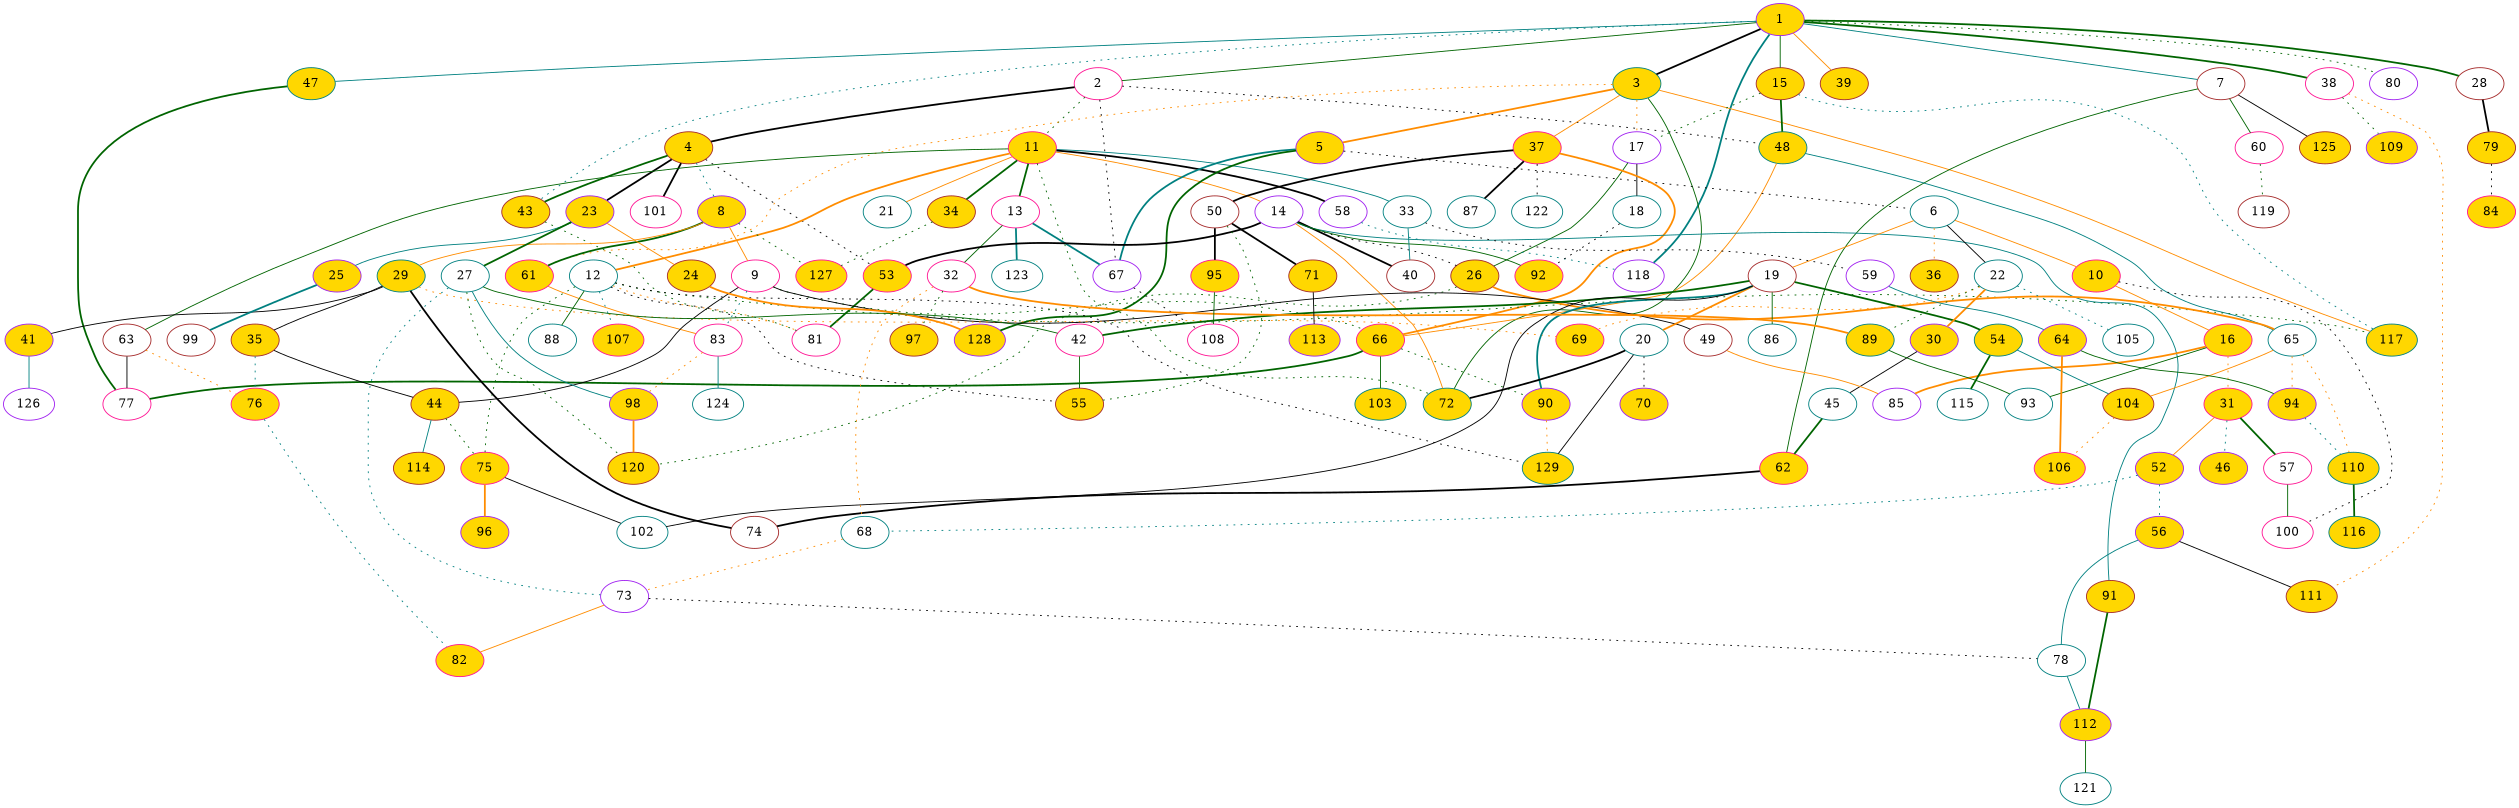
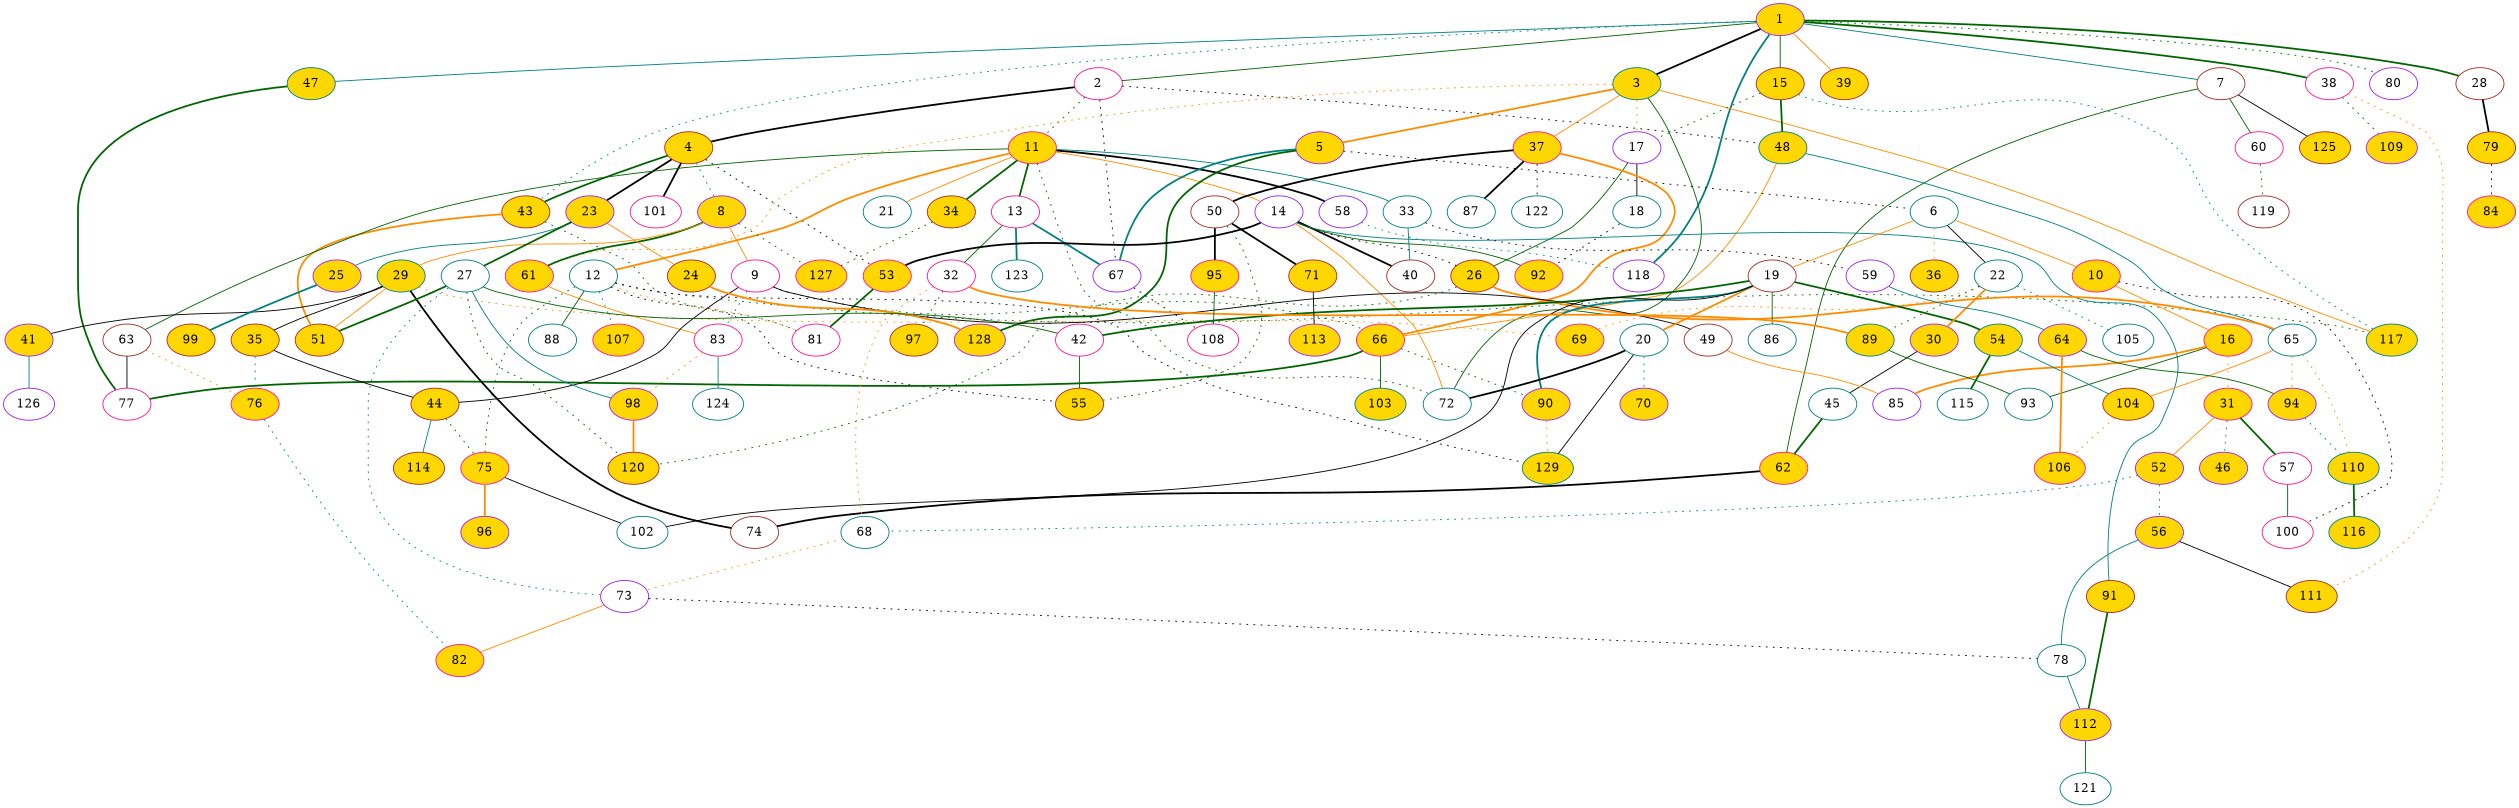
  graph {
    node [color=teal fillcolor=gold style=filled]
    edge [color=darkgreen style=solid]
    1 [color=purple]
    2 [color=deeppink fillcolor=white]
    3
    7 [color=brown fillcolor=white]
    15 [color=brown]
    28 [color=brown fillcolor=white]
    38 [color=deeppink fillcolor=white]
    39 [color=brown]
    43 [color=brown]
    47
    80 [color=purple fillcolor=white]
    118 [color=purple fillcolor=white]
    4 [color=brown]
    11 [color=deeppink]
    48
    67 [color=purple fillcolor=white]
    5 [color=purple]
    17 [color=purple fillcolor=white]
    37 [color=deeppink]
    61 [color=deeppink]
-   72
+   72 [fillcolor=white]
    117
    60 [color=deeppink fillcolor=white]
    62 [color=deeppink]
    125 [color=brown]
    79 [color=brown]
    109 [color=purple]
    111 [color=brown]
    81 [color=deeppink fillcolor=white]
+   51 [color=brown]
    77 [color=deeppink fillcolor=white]
    8 [color=purple]
    23 [color=purple]
    53 [color=deeppink]
    101 [color=deeppink fillcolor=white]
    12 [fillcolor=white]
    13 [color=deeppink fillcolor=white]
    14 [color=purple fillcolor=white]
    21 [fillcolor=white]
    33 [fillcolor=white]
    34 [color=brown]
    58 [color=purple fillcolor=white]
    63 [color=brown fillcolor=white]
    66 [color=deeppink]
    65 [fillcolor=white]
    108 [color=deeppink fillcolor=white]
    6 [fillcolor=white]
    128 [color=purple]
    26 [color=brown]
    18 [fillcolor=white]
    50 [color=brown fillcolor=white]
    87 [fillcolor=white]
    122 [fillcolor=white]
    83 [color=deeppink fillcolor=white]
    9 [color=deeppink fillcolor=white]
    29
    127 [color=deeppink]
    24 [color=brown]
    25 [color=purple]
    27 [fillcolor=white]
    10 [color=deeppink]
    19 [color=brown fillcolor=white]
    22 [fillcolor=white]
    36 [color=brown]
    16 [color=deeppink]
    100 [color=deeppink fillcolor=white]
    54
    20 [fillcolor=white]
    42 [color=deeppink fillcolor=white]
    86 [fillcolor=white]
    90 [color=purple]
    102 [fillcolor=white]
    30 [color=purple]
    69 [color=deeppink]
    89
    105 [fillcolor=white]
    119 [color=brown fillcolor=white]
    74 [color=brown fillcolor=white]
    44 [color=brown]
    49 [color=brown fillcolor=white]
    35 [color=brown]
    41 [color=purple]
    75 [color=deeppink]
    114 [color=brown]
    85 [color=purple fillcolor=white]
    103
    98 [color=purple]
    124 [fillcolor=white]
    31 [color=deeppink]
    93 [fillcolor=white]
    55 [color=brown]
    88 [fillcolor=white]
    107 [color=deeppink]
    129
    32 [color=deeppink fillcolor=white]
    123 [fillcolor=white]
    40 [color=brown fillcolor=white]
    91 [color=brown]
    92 [color=deeppink]
    59 [color=purple fillcolor=white]
    76 [color=deeppink]
    96 [color=purple]
    68 [fillcolor=white]
    97 [color=brown]
    120 [color=brown]
    112 [color=purple]
    46 [color=purple]
    52 [color=purple]
    57 [color=deeppink fillcolor=white]
    104 [color=brown]
    115 [fillcolor=white]
    70 [color=purple]
    45 [fillcolor=white]
-   99 [color=brown fillcolor=white]
+   99 [color=brown]
    73 [color=purple fillcolor=white]
    94 [color=purple]
    110
    78 [fillcolor=white]
    82 [color=deeppink]
    84 [color=deeppink]
    126 [color=purple fillcolor=white]
    56 [color=purple]
    64 [color=purple]
    71 [color=brown]
    95 [color=deeppink]
    113 [color=purple]
    106 [color=deeppink]
    116
    121 [fillcolor=white]
    1 -- 2
    1 -- 3 [color=black style=bold]
    1 -- 7 [color=teal]
    1 -- 15
    1 -- 28 [style=bold]
    1 -- 38 [style=bold]
    1 -- 39 [color=darkorange]
    1 -- 43 [color=teal style=dotted]
    1 -- 47 [color=teal]
    1 -- 80 [style=dotted]
    1 -- 118 [color=teal style=bold]
    2 -- 4 [color=black style=bold]
    2 -- 11 [style=dotted]
    2 -- 48 [color=black style=dotted]
    2 -- 67 [color=black style=dotted]
    3 -- 5 [color=darkorange style=bold]
    3 -- 17 [color=darkorange style=dotted]
    3 -- 37 [color=darkorange]
    3 -- 61 [color=darkorange style=dotted]
    3 -- 72
    3 -- 117 [color=darkorange]
    7 -- 60
    7 -- 62
    7 -- 125 [color=black]
    15 -- 48 [style=bold]
    15 -- 17 [style=dotted]
    15 -- 117 [color=teal style=dotted]
    28 -- 79 [color=black style=bold]
    38 -- 109 [style=dotted]
    38 -- 111 [color=darkorange style=dotted]
    43 -- 81 [style=dotted]
+   43 -- 51 [color=darkorange style=bold]
    47 -- 77 [style=bold]
    4 -- 43 [style=bold]
    4 -- 8 [color=teal style=dotted]
    4 -- 23 [color=black style=bold]
    4 -- 53 [color=black style=dotted]
    4 -- 101 [color=black style=bold]
    11 -- 72 [style=dotted]
    11 -- 12 [color=darkorange style=bold]
    11 -- 13 [style=bold]
    11 -- 14 [color=darkorange]
    11 -- 21 [color=darkorange]
    11 -- 33 [color=teal]
    11 -- 34 [style=bold]
    11 -- 58 [color=black style=bold]
    11 -- 63
    48 -- 66 [color=darkorange]
    48 -- 65 [color=teal]
    67 -- 108 [color=black style=dotted]
    5 -- 67 [color=teal style=bold]
    5 -- 6 [color=black style=dotted]
    5 -- 128 [style=bold]
    17 -- 26
    17 -- 18 [color=black]
    37 -- 66 [color=darkorange style=bold]
    37 -- 50 [color=black style=bold]
    37 -- 87 [color=black style=bold]
    37 -- 122 [color=black style=dotted]
    61 -- 83 [color=darkorange]
    60 -- 119 [style=dotted]
    62 -- 74 [color=black style=bold]
    79 -- 84 [color=black style=dotted]
    8 -- 61 [style=bold]
    8 -- 9 [color=darkorange]
    8 -- 29 [color=darkorange]
    8 -- 127 [style=dotted]
    23 -- 24 [color=darkorange]
    23 -- 25 [color=teal]
    23 -- 27 [style=bold]
    53 -- 81 [style=bold]
    12 -- 117 [style=dotted]
    12 -- 81 [color=darkorange style=dotted]
    12 -- 75 [style=dotted]
    12 -- 55 [color=black style=dotted]
    12 -- 88
    12 -- 107 [color=teal style=dotted]
    12 -- 129 [color=black style=dotted]
    13 -- 67 [color=teal style=bold]
    13 -- 32
    13 -- 123 [color=teal style=bold]
    14 -- 72 [color=darkorange]
    14 -- 53 [color=black style=bold]
    14 -- 26 [color=black style=dotted]
    14 -- 40 [color=black style=bold]
    14 -- 91 [color=teal]
    14 -- 92
    33 -- 40 [color=teal]
    33 -- 59 [color=black style=dotted]
    34 -- 127 [style=dotted]
    58 -- 118 [color=teal style=dotted]
    63 -- 77 [color=black]
    63 -- 76 [color=darkorange style=dotted]
    66 -- 77 [style=bold]
    66 -- 90 [style=dotted]
    66 -- 103
    65 -- 104 [color=darkorange]
    65 -- 94 [color=darkorange style=dotted]
    65 -- 110 [color=darkorange style=dotted]
    6 -- 10 [color=darkorange]
    6 -- 19 [color=darkorange]
    6 -- 22 [color=black]
    6 -- 36 [color=darkorange style=dotted]
    26 -- 65 [color=darkorange style=bold]
    26 -- 120 [style=dotted]
    18 -- 92 [color=black style=dotted]
    50 -- 55 [style=dotted]
    50 -- 71 [color=black style=bold]
    50 -- 95 [color=black style=bold]
    83 -- 98 [color=darkorange style=dotted]
    83 -- 124 [color=teal]
    9 -- 66 [style=dotted]
    9 -- 83 [color=teal style=dotted]
    9 -- 44 [color=black]
    9 -- 49 [color=black]
+   29 -- 51 [color=darkorange]
    29 -- 69 [color=darkorange style=dotted]
    29 -- 74 [color=black style=bold]
    29 -- 35 [color=black]
    29 -- 41 [color=black]
    24 -- 128 [color=darkorange style=bold]
    25 -- 99 [color=teal style=bold]
+   27 -- 51 [style=bold]
    27 -- 42
    27 -- 98 [color=teal]
    27 -- 120 [style=dotted]
    27 -- 73 [color=teal style=dotted]
    10 -- 16 [color=darkorange]
    10 -- 100 [color=black style=dotted]
    19 -- 54 [style=bold]
    19 -- 20 [color=darkorange style=bold]
    19 -- 42 [style=bold]
    19 -- 86
    19 -- 90 [color=teal style=bold]
    19 -- 102 [color=black]
    22 -- 30 [color=darkorange style=bold]
    22 -- 69 [color=darkorange style=dotted]
    22 -- 89 [style=dotted]
    22 -- 105 [color=teal style=dotted]
    16 -- 85 [color=darkorange style=bold]
    16 -- 31 [color=darkorange style=dotted]
    16 -- 93
    54 -- 104 [color=teal]
    54 -- 115 [style=bold]
    20 -- 72 [color=black style=bold]
    20 -- 129 [color=black]
-   20 -- 70 [color=black style=dotted]
+   20 -- 70 [color=teal style=dotted]
    42 -- 55
    90 -- 129 [color=darkorange style=dotted]
    30 -- 45 [color=black]
    89 -- 93
    44 -- 75 [style=dotted]
    44 -- 114 [color=teal]
    49 -- 85 [color=darkorange]
    35 -- 44 [color=black]
    35 -- 76 [color=teal style=dotted]
    41 -- 126 [color=teal]
    75 -- 102 [color=black]
    75 -- 96 [color=darkorange style=bold]
    98 -- 120 [color=darkorange style=bold]
    31 -- 46 [color=teal style=dotted]
    31 -- 52 [color=darkorange]
    31 -- 57 [style=bold]
    32 -- 89 [color=darkorange style=bold]
    32 -- 68 [color=darkorange style=dotted]
    32 -- 97 [style=dotted]
    91 -- 112 [style=bold]
    59 -- 64 [color=teal]
    76 -- 82 [color=teal style=dotted]
    68 -- 73 [color=darkorange style=dotted]
    112 -- 121
    52 -- 68 [color=teal style=dotted]
    52 -- 56 [color=teal style=dotted]
    57 -- 100
    104 -- 106 [color=darkorange style=dotted]
    45 -- 62 [style=bold]
    73 -- 78 [color=black style=dotted]
    73 -- 82 [color=darkorange]
    94 -- 110 [color=teal style=dotted]
    110 -- 116 [style=bold]
    78 -- 112 [color=teal]
    56 -- 111 [color=black]
    56 -- 78 [color=teal]
    64 -- 94
    64 -- 106 [color=darkorange style=bold]
    71 -- 113 [color=black]
    95 -- 108
  }
